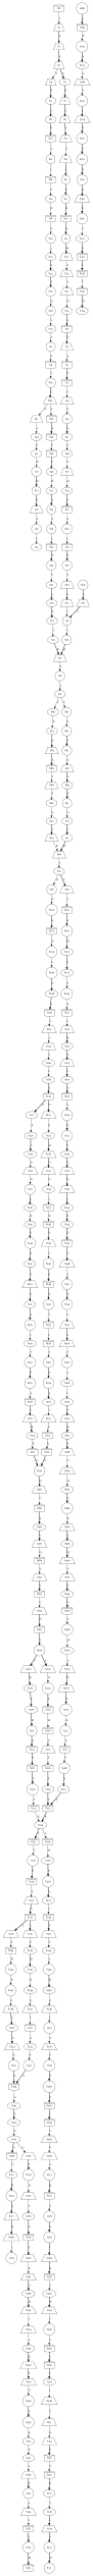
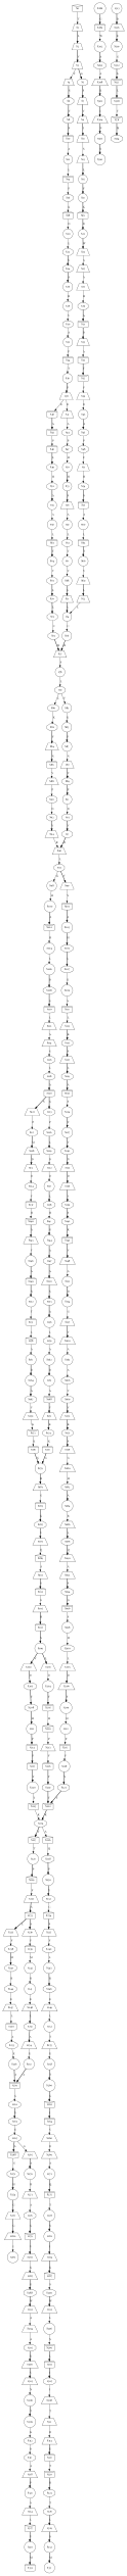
  strict digraph {
    fontname="Playfair Display"
    node [fontname="Playfair Display" shape=trapezium]
    edge [fontname="Playfair Display" style=bold]
    S0 [shape=cylinder]
    S1
    S2
    S3
    S4
    S5 [shape=octagon]
    S6 [shape=octagon]
    S7
    S8 [shape=octagon]
    S9
    S10 [shape=cylinder]
    S11
    S12 [shape=circle]
    S13
    S14 [shape=cylinder]
    S15 [shape=circle]
    S16 [shape=octagon]
    S17 [shape=circle]
    S18 [shape=cylinder]
    S19 [shape=cylinder]
    S20 [shape=circle]
    S21 [shape=circle]
    S22 [shape=octagon]
    S23
    S24 [shape=octagon]
    S25
    S26 [shape=circle]
    S27
    S28 [shape=circle]
    S29 [shape=octagon]
    S30 [shape=octagon]
    S31 [shape=cylinder]
    S32 [shape=circle]
    S33
    S34 [shape=cylinder]
    S35 [shape=cylinder]
    S36 [shape=circle]
    S37 [shape=cylinder]
    S38
    S39
    S40 [shape=cylinder]
    S41
    S42 [shape=circle]
    S43 [shape=cylinder]
    S44 [shape=octagon]
    S45 [shape=octagon]
    S46 [shape=cylinder]
    S47 [shape=octagon]
    S48 [shape=octagon]
    S49 [shape=octagon]
    S50 [shape=circle]
    S51
    S52 [shape=octagon]
    S53 [shape=circle]
    S54 [shape=octagon]
    S55 [shape=circle]
    S56
    S57 [shape=cylinder]
    S58 [shape=circle]
    S59 [shape=circle]
    S60 [shape=circle]
    S61 [shape=cylinder]
    S62 [shape=octagon]
    S63 [shape=cylinder]
    S64 [shape=circle]
+   S65 [shape=circle]
    S66 [shape=circle]
    S67 [shape=octagon]
    S68 [shape=circle]
    S69
    S70 [shape=octagon]
    S71
    S72
    S73 [shape=octagon]
    S74 [shape=circle]
    S75 [shape=octagon]
    S76 [shape=circle]
    S77
    S78 [shape=circle]
    S79 [shape=octagon]
    S80 [shape=octagon]
    S81 [shape=circle]
    S82 [shape=octagon]
    S83 [shape=circle]
    S84
    S85 [shape=circle]
    S86 [shape=cylinder]
    S87
    S88
    S89 [shape=octagon]
    S90 [shape=octagon]
    S91 [shape=circle]
    S92 [shape=octagon]
    S93 [shape=octagon]
    S94
    S95 [shape=octagon]
    S96
    S97 [shape=octagon]
    S98 [shape=circle]
    S99
    S100 [shape=circle]
    S101 [shape=cylinder]
    S102 [shape=cylinder]
    S103 [shape=circle]
    S104 [shape=circle]
    S105 [shape=octagon]
    S106 [shape=circle]
    S107 [shape=octagon]
    S108 [shape=octagon]
    S109 [shape=circle]
    S110 [shape=cylinder]
    S111 [shape=cylinder]
    S112
    S113
    S114
    S115 [shape=octagon]
    S116 [shape=octagon]
    S117
    S118 [shape=octagon]
    S119 [shape=octagon]
    S120 [shape=cylinder]
    n122 [label=S621 shape=cylinder]
    S122
    S123 [shape=octagon]
    S124 [shape=circle]
    S125 [shape=octagon]
    S126 [shape=octagon]
    S127 [shape=circle]
    S128
    S129 [shape=octagon]
    S130 [shape=octagon]
    S131
    S132
    S133
    S134 [shape=octagon]
    S135 [shape=circle]
    S136
    S137 [shape=cylinder]
    S138 [shape=octagon]
    S139 [shape=octagon]
    S140 [shape=cylinder]
    S141 [shape=octagon]
    S142 [shape=octagon]
    S143
    S144 [shape=circle]
    S145 [shape=cylinder]
    S146 [shape=circle]
    S147 [shape=octagon]
    S148
    S149 [shape=cylinder]
    S150
    S151 [shape=circle]
    S152 [shape=circle]
    S153 [shape=octagon]
    S154 [shape=circle]
    S155 [shape=cylinder]
    S156 [shape=circle]
    S157
    S158 [shape=cylinder]
    S159 [shape=octagon]
    S160
    S161 [shape=circle]
    S162 [shape=circle]
    S163 [shape=circle]
    S164 [shape=circle]
    S165 [shape=circle]
    S166 [shape=octagon]
    S167 [shape=octagon]
    S168 [shape=cylinder]
    S169 [shape=octagon]
    S170
    S171
    S172
    S173 [shape=cylinder]
    S174 [shape=octagon]
    S175 [shape=octagon]
    S176 [shape=cylinder]
    S177 [shape=cylinder]
    S178
    S179 [shape=circle]
    S180
    S181
    S182 [shape=octagon]
    S183 [shape=cylinder]
    S184 [shape=circle]
    S185 [shape=octagon]
    S186
    S187
    S188 [shape=octagon]
    S189 [shape=cylinder]
    S190
    S191
    S192
    S193 [shape=cylinder]
    S194 [shape=octagon]
    S195
    S196 [shape=cylinder]
    S197 [shape=cylinder]
    S198 [shape=circle]
    S199 [shape=circle]
    S200 [shape=octagon]
    S201
    S202
    S203
    S204 [shape=circle]
    S205 [shape=octagon]
    S206
    S207 [shape=cylinder]
    S208 [shape=octagon]
    S209 [shape=circle]
    S210 [shape=cylinder]
    S211 [shape=circle]
    S212 [shape=circle]
    S213
    S214 [shape=cylinder]
    S215 [shape=cylinder]
    S216 [shape=cylinder]
    S217 [shape=cylinder]
    S218 [shape=circle]
    S219 [shape=octagon]
    S220 [shape=circle]
    S221 [shape=octagon]
    S222 [shape=cylinder]
    S223 [shape=cylinder]
    S224 [shape=octagon]
    S225 [shape=cylinder]
    S226 [shape=cylinder]
    S227 [shape=circle]
    S228 [shape=octagon]
    S229 [shape=cylinder]
    S230 [shape=circle]
    S231
    S232 [shape=octagon]
    S233 [shape=cylinder]
    S234 [shape=cylinder]
    S235
    S236
    S237
    S238 [shape=octagon]
    S239 [shape=cylinder]
    S240 [shape=octagon]
    S241 [shape=octagon]
    S242 [shape=circle]
    S243 [shape=circle]
    S244 [shape=octagon]
    S245 [shape=circle]
    S246 [shape=octagon]
    S247
    S248
    S249
    S250 [shape=cylinder]
    S251 [shape=octagon]
    S252 [shape=circle]
    S253 [shape=octagon]
    S254
    S255
    S256 [shape=circle]
    S257 [shape=circle]
    S258 [shape=circle]
    S259 [shape=cylinder]
    S260 [shape=circle]
    S261 [shape=octagon]
    S262 [shape=cylinder]
    S263 [shape=octagon]
    S264 [shape=cylinder]
    S265 [shape=octagon]
    S266
    S267
    S268 [shape=cylinder]
    S269
    S270 [shape=circle]
    S271 [shape=octagon]
    S272 [shape=circle]
    S273
    S274 [shape=circle]
    S275 [shape=cylinder]
    S276 [shape=octagon]
    S277
    S278 [shape=circle]
    S279 [shape=cylinder]
    S280
    S281 [shape=circle]
    S282
    S283 [shape=circle]
    S284
    S285
    S287 [shape=cylinder]
    S288 [shape=octagon]
    S286 [shape=circle]
    S289 [shape=cylinder]
    S290 [shape=octagon]
    S291
    S292 [shape=circle]
    S293
    S294
    S295 [shape=octagon]
    S296 [shape=circle]
    S297 [shape=octagon]
    S298
    S299 [shape=cylinder]
    S300
    S301 [shape=circle]
    S302 [shape=cylinder]
    S303
    S304
    S305 [shape=octagon]
    S306 [shape=circle]
    S307 [shape=circle]
    S308
    S309 [shape=circle]
    S310 [shape=circle]
    S311
    S312 [shape=octagon]
    S313 [shape=circle]
    S314
    S315 [shape=octagon]
    S316
    S317 [shape=cylinder]
    S318
    S319 [shape=circle]
    S320 [shape=cylinder]
    S321 [shape=circle]
    S322 [shape=octagon]
    S323 [shape=octagon]
    S324
    S325 [shape=cylinder]
    S326 [shape=octagon]
    S327 [shape=cylinder]
    S328 [shape=cylinder]
    S329
    S330 [shape=circle]
    S331 [shape=cylinder]
    S332 [shape=circle]
    S333 [shape=cylinder]
    S334 [shape=octagon]
    S335 [shape=circle]
    S0 -> S1 [label=T style=solid]
    S1 -> S2 [label=L]
    S2 -> S3 [label=V]
    S3 -> S4 [label=T style=solid]
    S3 -> S5 [label=G]
    S4 -> S6 [label=S]
    S5 -> S7 [label=S]
    S6 -> S8 [label=V]
    S7 -> S9 [label=V]
    S8 -> S10 [label=S]
    S9 -> S11 [label=I]
    S10 -> S12 [label=A style=solid]
    S11 -> S13 [label=S style=solid]
    S12 -> S14 [label=L style=solid]
    S13 -> S15 [label=L]
    S14 -> S16 [label=F style=solid]
    S15 -> S17 [label=F]
    S16 -> S18 [label=K style=solid]
    S17 -> S19 [label=K]
    S18 -> S20 [label=D style=solid]
    S19 -> S21 [label=D]
    S20 -> S22 [label=L style=solid]
    S21 -> S23 [label=W]
    S22 -> S24 [label=S]
    S23 -> S25 [label=A style=solid]
    S24 -> S26 [label=A]
    S25 -> S27 [label=A style=solid]
    S26 -> S28 [label=H style=solid]
    S27 -> S29 [label=H style=solid]
    S28 -> S30 [label=V style=solid]
    S29 -> S31 [label=A]
    S30 -> S32 [label=A style=solid]
    S31 -> S33 [label=D]
    S32 -> S34 [label=P style=solid]
    S33 -> S35 [label=A style=solid]
    S34 -> S36 [label=T style=solid]
    S35 -> S37 [label=T]
    S36 -> S38 [label=F]
    S37 -> S39 [label=F style=solid]
    S38 -> S40 [label=E style=solid]
    S38 -> S41 [label=D style=solid]
    S39 -> S42 [label=D style=solid]
    S40 -> S43 [label=A]
    S41 -> S44 [label=A style=solid]
    S42 -> S45 [label=A]
    S43 -> S46 [label=P style=solid]
    S44 -> S47 [label=P style=solid]
    S45 -> S48 [label=P style=solid]
    S46 -> S49 [label=L]
    S47 -> S50 [label=H style=solid]
    S48 -> S51 [label=F style=solid]
    S49 -> S52 [label=H style=solid]
    S50 -> S53 [label=H]
    S51 -> S54 [label=H style=solid]
    S52 -> S55 [label=A]
    S53 -> S56 [label=S]
    S54 -> S57 [label=S]
    S55 -> S58 [label=A style=solid]
    S56 -> S59 [label=A style=solid]
    S57 -> S60 [label=A style=solid]
    S58 -> S61 [label=L style=solid]
    S59 -> S62 [label=L style=solid]
    S60 -> S63 [label=L style=solid]
    S61 -> S64 [label=T]
+   S62 -> S65 [label=T style=solid]
    S63 -> S66 [label=T]
    S64 -> S67 [label=V style=solid]
+   S65 -> S68 [label=V style=solid]
    S66 -> S69 [label=V style=solid]
    S67 -> S70 [label=L]
    S68 -> S71 [label=L]
    S69 -> S72 [label=L]
    S70 -> S73 [label=L]
    S71 -> S74 [label=L]
    S72 -> S74 [label=L style=solid]
    S73 -> S75 [label=C style=solid]
    S74 -> S76 [label=C style=solid]
    S75 -> S77 [label=H]
    S76 -> S77 [label=H]
    S77 -> S78 [label=S style=solid]
    S78 -> S79 [label=L style=solid]
    S79 -> S80 [label=L style=solid]
    S79 -> S81 [label=F style=solid]
    S80 -> S82 [label=K style=solid]
    S81 -> S83 [label=K style=solid]
    S82 -> S84 [label=F]
    S83 -> S85 [label=F]
    S84 -> S86 [label=N]
    S85 -> S87 [label=N style=solid]
    S86 -> S88 [label=V style=solid]
    S87 -> S89 [label=V]
    S88 -> S90 [label=P style=solid]
    S89 -> S91 [label=P]
    S90 -> S92 [label=D style=solid]
    S91 -> S93 [label=D style=solid]
    S92 -> S94 [label=V]
    S93 -> S95 [label=V]
    S94 -> S96 [label=R style=solid]
    S95 -> S96 [label=R]
    S96 -> S97 [label=L style=solid]
    S97 -> S98 [label=K style=solid]
    S97 -> S99 [label=V]
    S98 -> S100 [label=H style=solid]
    S99 -> S101 [label=Y style=solid]
    S100 -> S102 [label=A]
    S101 -> S103 [label=A]
    S102 -> S104 [label=H style=solid]
    S103 -> S105 [label=H]
    S104 -> S106 [label=L style=solid]
    S105 -> S107 [label=L]
    S106 -> S108 [label=D]
    S107 -> S109 [label=E style=solid]
    S108 -> S110 [label=S]
    S109 -> S111 [label=S style=solid]
    S110 -> S112 [label=L style=solid]
    S111 -> S113 [label=L style=solid]
    S112 -> S114 [label=A style=solid]
    S113 -> S115 [label=K]
    S114 -> S116 [label=S style=solid]
    S115 -> S117 [label=S]
    S116 -> S118 [label=L style=solid]
    S117 -> S119 [label=L]
    S118 -> S120 [label=A]
    S119 -> n122 [label=A]
    S120 -> S122 [label=N]
    S120 -> S123 [label=G]
    n122 -> S124 [label=S style=solid]
    S122 -> S125 [label=P style=solid]
    S123 -> S126 [label=P style=solid]
    S124 -> S127 [label=T]
    S125 -> S128 [label=M]
    S126 -> S129 [label=L]
    S127 -> S130 [label=V]
    S128 -> S131 [label=D]
    S129 -> S132 [label=D style=solid]
    S130 -> S133 [label=N]
    S131 -> S134 [label=D style=solid]
    S132 -> S135 [label=D style=solid]
    S133 -> S136 [label=D]
    S134 -> S137 [label=V style=solid]
    S135 -> S138 [label=L]
    S136 -> S139 [label=I]
    S137 -> S140 [label=H style=solid]
    S138 -> S141 [label=H style=solid]
    S139 -> S142 [label=S]
    S140 -> S143 [label=A]
    S141 -> S144 [label=G]
    S142 -> S145 [label=K]
    S143 -> S146 [label=V style=solid]
    S144 -> S147 [label=A]
    S145 -> S148 [label=V]
    S146 -> S149 [label=A]
    S147 -> S150 [label=A]
    S148 -> S151 [label=A style=solid]
    S149 -> S152 [label=N]
    S150 -> S153 [label=S]
    S151 -> S154 [label=D]
    S152 -> S155 [label=T style=solid]
    S153 -> S156 [label=A]
    S154 -> S157 [label=G style=solid]
    S155 -> S158 [label=L style=solid]
    S156 -> S159 [label=L style=solid]
    S157 -> S160 [label=V]
    S158 -> S161 [label=A style=solid]
    S159 -> S162 [label=A style=solid]
    S160 -> S163 [label=A style=solid]
    S161 -> S164 [label=D]
    S162 -> S165 [label=D]
    S163 -> S166 [label=A style=solid]
    S164 -> S167 [label=A]
    S165 -> S168 [label=A style=solid]
    S166 -> S169 [label=V style=solid]
    S167 -> S170 [label=V style=solid]
    S168 -> S171 [label=V]
    S169 -> S172 [label=V]
    S170 -> S173 [label=K style=solid]
    S171 -> S174 [label=K]
    S172 -> S175 [label=K]
    S173 -> S176 [label=K style=solid]
    S174 -> S177 [label=K style=solid]
    S175 -> S178 [label=S]
    S176 -> S179 [label=G]
    S177 -> S179 [label=G]
    S178 -> S180 [label=G style=solid]
    S179 -> S181 [label=H]
    S180 -> S182 [label=H style=solid]
    S181 -> S183 [label=G style=solid]
    S182 -> S184 [label=A]
    S183 -> S185 [label=K]
    S184 -> S186 [label=R style=solid]
    S185 -> S187 [label=V]
    S186 -> S188 [label=L]
    S187 -> S189 [label=Q style=solid]
    S188 -> S190 [label=Q]
    S189 -> S191 [label=A style=solid]
    S190 -> S192 [label=A style=solid]
    S191 -> S193 [label=S]
    S192 -> S194 [label=S]
    S193 -> S195 [label=G style=solid]
    S194 -> S196 [label=G]
    S195 -> S197 [label=H]
    S196 -> S198 [label=S style=solid]
    S197 -> S199 [label=S]
    S198 -> S200 [label=H style=solid]
    S199 -> S201 [label=L]
    S199 -> S202 [label=V]
    S200 -> S203 [label=L style=solid]
    S201 -> S204 [label=D style=solid]
    S202 -> S205 [label=D]
    S203 -> S206 [label=D]
    S204 -> S207 [label=F]
    S205 -> S208 [label=F]
    S206 -> S209 [label=F]
    S207 -> S210 [label=H style=solid]
    S208 -> S211 [label=H]
    S209 -> S212 [label=H style=solid]
    S210 -> S213 [label=P style=solid]
    S211 -> S214 [label=P]
    S212 -> S215 [label=P style=solid]
    S213 -> S216 [label=F style=solid]
    S214 -> S217 [label=F]
    S215 -> S218 [label=F style=solid]
    S216 -> S219 [label=Y]
    S217 -> S220 [label=Y]
    S218 -> S221 [label=Y]
    S219 -> S222 [label=T]
    S220 -> S223 [label=T style=solid]
    S221 -> S222 [label=T]
    S222 -> S224 [label=K]
    S223 -> S224 [label=K style=solid]
    S224 -> S225 [label=T]
    S224 -> S226 [label=A style=solid]
    S225 -> S227 [label=T style=solid]
    S226 -> S228 [label=Q style=solid]
    S227 -> S229 [label=P]
    S228 -> S230 [label=P]
    S229 -> S231 [label=F style=solid]
    S230 -> S232 [label=Y]
    S231 -> S233 [label=S]
    S232 -> S234 [label=C style=solid]
    S233 -> S235 [label=L]
    S233 -> S236 [label=A]
    S234 -> S237 [label=S]
    S235 -> S238 [label=F style=solid]
    S236 -> S239 [label=F style=solid]
    S237 -> S240 [label=F style=solid]
    S238 -> S241 [label=M]
    S239 -> S242 [label=M style=solid]
    S240 -> S243 [label=L style=solid]
    S241 -> S244 [label=R style=solid]
    S242 -> S245 [label=R style=solid]
    S243 -> S246 [label=R]
    S244 -> S247 [label=E style=solid]
    S245 -> S248 [label=E style=solid]
    S246 -> S249 [label=E style=solid]
    S247 -> S250 [label=L style=solid]
    S248 -> S251 [label=L]
    S249 -> S252 [label=L style=solid]
    S250 -> S253 [label=A style=solid]
    S251 -> S254 [label=A]
    S252 -> S255 [label=T style=solid]
    S253 -> S256 [label=E style=solid]
    S254 -> S257 [label=E style=solid]
    S255 -> S258 [label=E style=solid]
    S256 -> S259 [label=A]
    S257 -> S259 [label=A]
    S258 -> S260 [label=T]
    S259 -> S261 [label=G style=solid]
    S260 -> S262 [label=G]
    S261 -> S263 [label=Y]
    S262 -> S264 [label=I]
    S263 -> S265 [label=E style=solid]
    S264 -> S266 [label=V style=solid]
    S265 -> S267 [label=G style=solid]
    S265 -> S268 [label=A]
    S266 -> S269 [label=D style=solid]
    S267 -> S270 [label=A]
    S268 -> S271 [label=G style=solid]
    S269 -> S272 [label=A style=solid]
    S270 -> S273 [label=H style=solid]
    S271 -> S274 [label=H]
    S272 -> S275 [label=Q]
    S273 -> S276 [label=A style=solid]
    S274 -> S277 [label=G]
    S275 -> S278 [label=T style=solid]
    S276 -> S279 [label=G]
    S277 -> S280 [label=G]
    S278 -> S281 [label=S]
    S279 -> S282 [label=V]
    S280 -> S283 [label=I style=solid]
    S281 -> S284 [label=I]
    S282 -> S285 [label=K style=solid]
    S284 -> S287 [label=K]
    S285 -> S288 [label=G]
    S287 -> S290 [label=S style=solid]
    S288 -> S291 [label=W]
    S286 -> S289 [label=G]
    S289 -> S292 [label=W style=solid]
    S290 -> S293 [label=W]
    S291 -> S294 [label=A style=solid]
    S292 -> S295 [label=A]
    S293 -> S296 [label=L style=solid]
    S294 -> S297 [label=A style=solid]
    S295 -> S298 [label=A style=solid]
    S296 -> S299 [label=S style=solid]
    S297 -> S300 [label=K]
-   S298 -> S301 [label=K style=solid]
+   S298 -> S301 [label=K]
    S299 -> S302 [label=L]
    S300 -> S303 [label=V]
    S301 -> S304 [label=I]
    S302 -> S305 [label=I]
    S303 -> S306 [label=N style=solid]
    S304 -> S307 [label=N]
    S305 -> S308 [label=I style=solid]
    S306 -> S309 [label=T]
    S307 -> S310 [label=S]
    S308 -> S311 [label=T style=solid]
    S309 -> S312 [label=K style=solid]
-   S310 -> S313 [label=K]
    S311 -> S314 [label=R style=solid]
    S312 -> S315 [label=D style=solid]
    S313 -> S316 [label=D]
    S314 -> S317 [label=E]
    S315 -> S318 [label=A style=solid]
    S316 -> S319 [label=E]
    S317 -> S320 [label=T style=solid]
    S318 -> S321 [label=P]
    S319 -> S322 [label=G style=solid]
    S320 -> S323 [label=R]
    S321 -> S324 [label=S style=solid]
    S322 -> S325 [label=S]
    S323 -> S326 [label=T style=solid]
    S324 -> S327 [label=L style=solid]
    S325 -> S328 [label=L]
    S326 -> S329 [label=L]
    S327 -> S330 [label=V]
    S328 -> S331 [label=V style=solid]
    S329 -> S332 [label=S]
    S330 -> S333 [label=M]
    S331 -> S334 [label=M]
    S332 -> S335 [label=M]
  }
